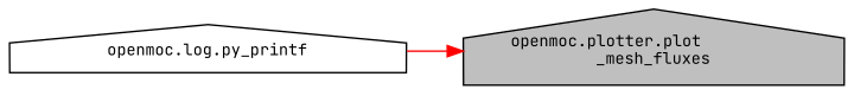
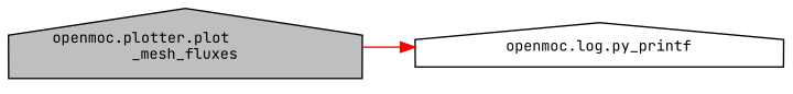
  digraph {
    rankdir=LR
    fontname="JetBrains Mono"
    node [color=black fontname="JetBrains Mono" fontsize=10 shape=house style=filled]
    n1 [fillcolor=grey75 fontcolor=black height=0.2 label="openmoc.plotter.plot\l_mesh_fluxes" width=0.4]
    n2 [fillcolor=white height=0.2 label="openmoc.log.py_printf" width=0.4]
-   n2 -> n1 [color=red fontname="JetBrains Mono" fontsize=10 labelfontname=Helvetica labelfontsize=10 style=solid]
+   n1 -> n2 [color=red fontname="JetBrains Mono" fontsize=10 labelfontname=Helvetica labelfontsize=10 style=solid]
  }
